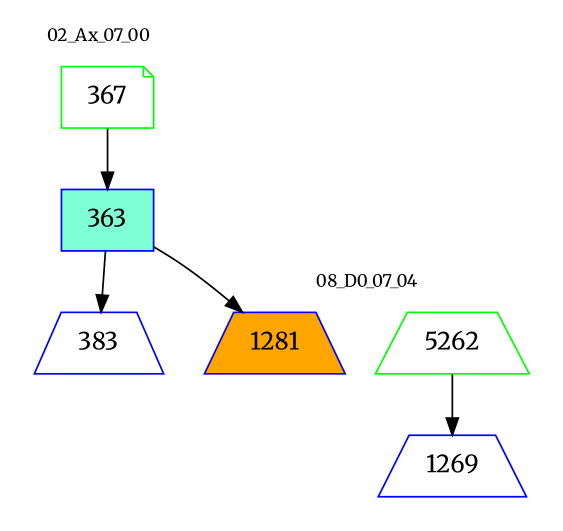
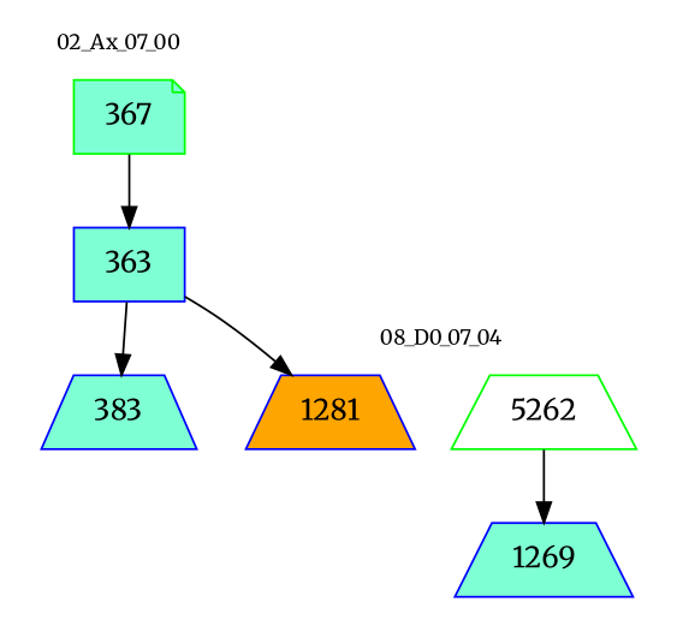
  digraph {
    fontname=Merriweather
    node [color=blue fillcolor=aquamarine fontname=Merriweather shape=trapezium style=filled]
    edge [color=black fontname=Merriweather]
-   n1 [color=green fillcolor=white label=367 shape=note]
+   n1 [color=green label=367 shape=note]
    n2 [label=363 shape=box]
-   n3 [fillcolor=white label=383]
+   n3 [label=383]
    n4 [color=green fillcolor=white label=5262]
-   n5 [fillcolor=white label=1269]
+   n5 [label=1269]
    n6 [fillcolor=orange label=1281]
    subgraph cluster_1 {
      color=white
      fontsize=10
      label="02_Ax_07_00"
      n1
      n2
      n3
    }
    subgraph cluster_2 {
      color=white
      fontsize=10
      label="08_D0_07_04"
      n4
      n5
      n6
    }
    n1 -> n2
    n2 -> n3
    n2 -> n6
    n4 -> n5
  }
